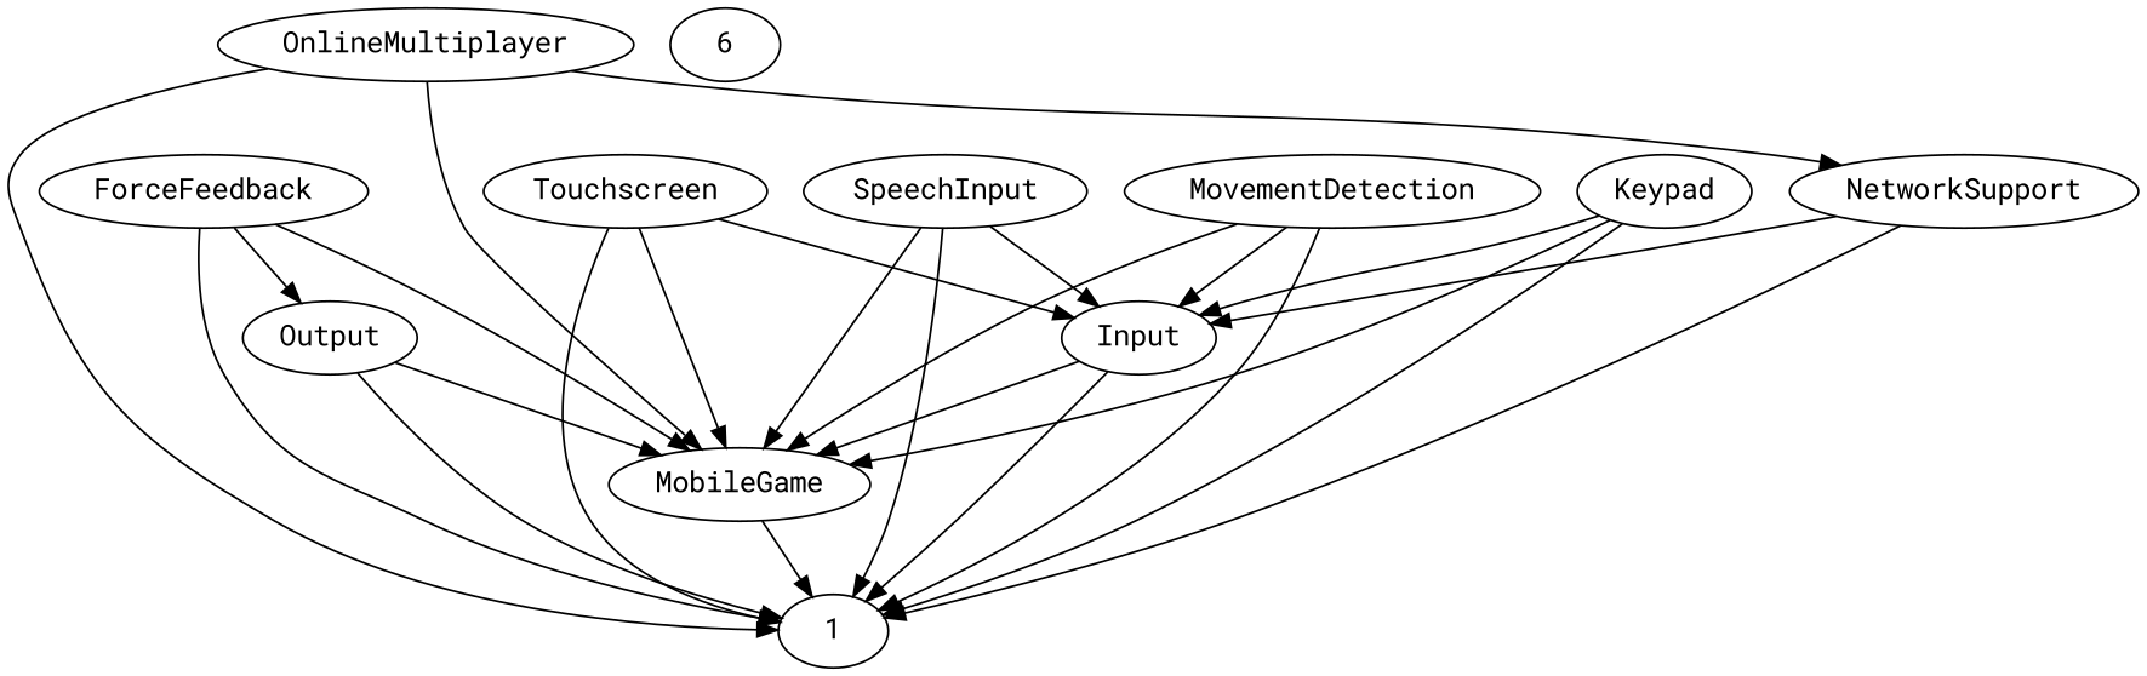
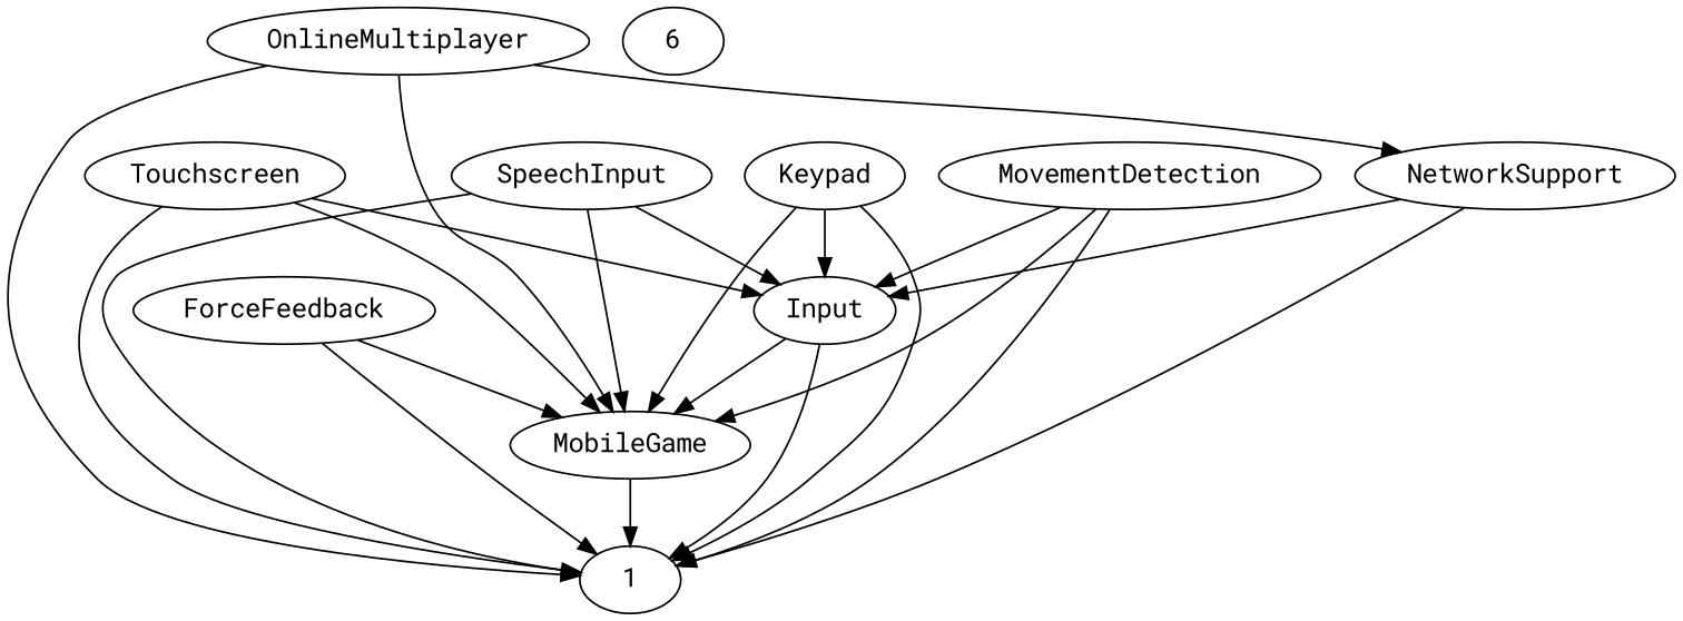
  digraph {
    fontname="Roboto Mono"
    node [fontname="Roboto Mono"]
    edge [fontname="Roboto Mono"]
    ForceFeedback
    MobileGame
-   Output
    1
    Input
    Touchscreen
    SpeechInput
    n8 [label=6]
    MovementDetection
    OnlineMultiplayer
    NetworkSupport
    Keypad
    ForceFeedback -> MobileGame
-   ForceFeedback -> Output
    ForceFeedback -> 1
    MobileGame -> 1
-   Output -> MobileGame
-   Output -> 1
    Input -> MobileGame
    Input -> 1
    Touchscreen -> MobileGame
    Touchscreen -> 1
    Touchscreen -> Input
    SpeechInput -> MobileGame
    SpeechInput -> 1
    SpeechInput -> Input
    MovementDetection -> MobileGame
    MovementDetection -> 1
    MovementDetection -> Input
    OnlineMultiplayer -> MobileGame
    OnlineMultiplayer -> 1
    OnlineMultiplayer -> NetworkSupport
    NetworkSupport -> 1
    NetworkSupport -> Input
    Keypad -> MobileGame
    Keypad -> 1
    Keypad -> Input
  }
